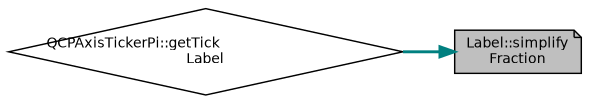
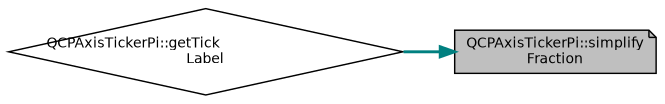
  digraph {
    rankdir=RL
    node [color=black fontname=Helvetica fontsize=10 style=filled]
-   n1 [fillcolor=grey75 fontcolor=black height=0.2 label="Label::simplify\lFraction" shape=note width=0.4]
+   n1 [fillcolor=grey75 fontcolor=black height=0.2 label="QCPAxisTickerPi::simplify\lFraction" shape=note width=0.4]
    n2 [fillcolor=white height=0.2 label="QCPAxisTickerPi::getTick\lLabel" shape=diamond width=0.4]
    n1 -> n2 [color=teal dir=back fontname=Helvetica fontsize=10 labelfontname=Helvetica labelfontsize=10 style=bold]
  }
